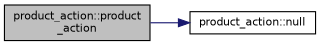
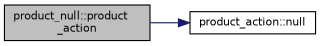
  digraph {
    rankdir=LR
    node [color=black fontname=Helvetica fontsize=10 shape=record style=filled]
-   n1 [fillcolor=grey75 fontcolor=black height=0.2 label="product_action::product\l_action" width=0.4]
+   n1 [fillcolor=grey75 fontcolor=black height=0.2 label="product_null::product\l_action" width=0.4]
    n2 [fillcolor=white height=0.2 label="product_action::null" width=0.4]
    n1 -> n2 [color=midnightblue fontname=Helvetica fontsize=10 labelfontname=Helvetica labelfontsize=10 style=solid]
  }
